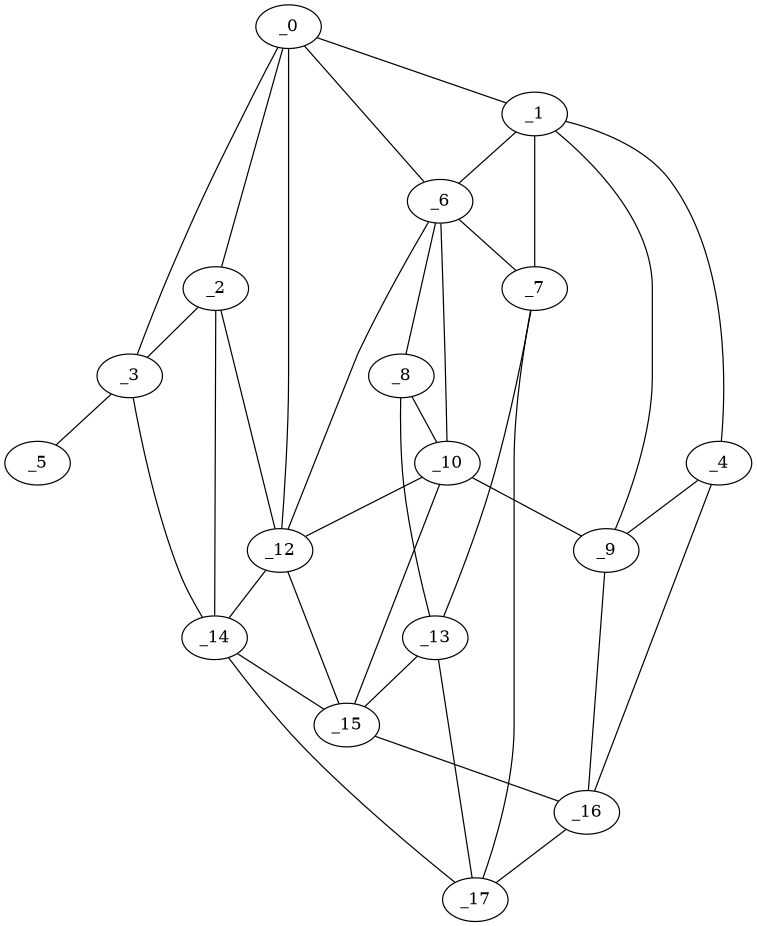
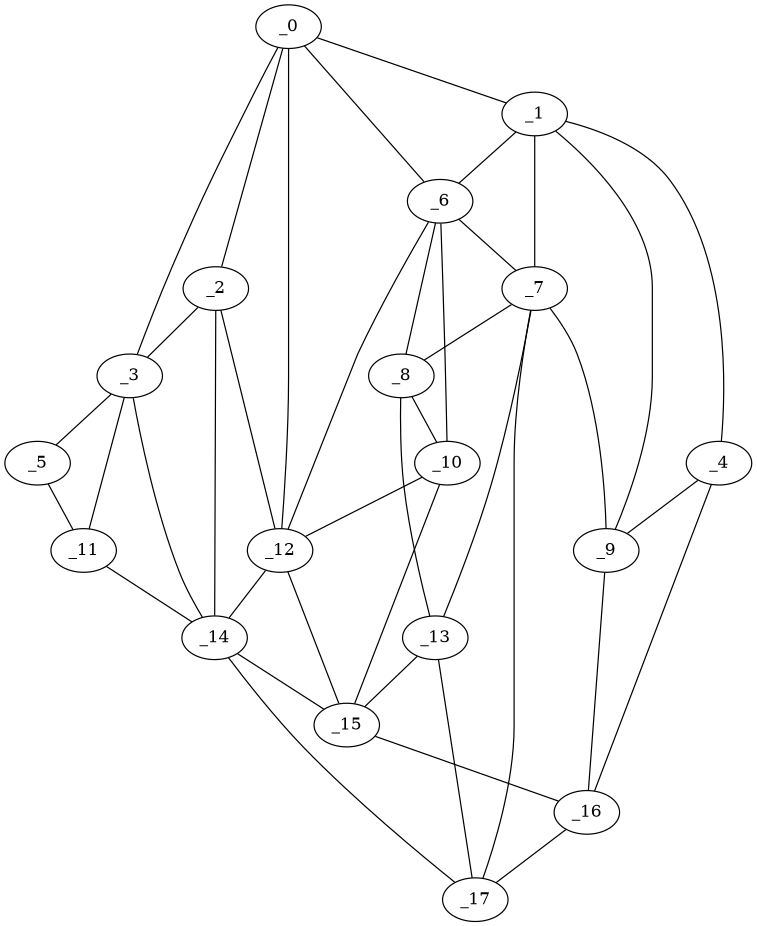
  graph {
    node [x=77 y=107]
    edge [valence=2]
    _0 [x=50 y=55]
    _1 [x=51 y=122]
    _2 [x=52 y=50]
    _3 [x=55 y=35]
    _6 [x=66 y=84]
    _12 [y=66]
    _4 [x=57 y=123]
    _7 [x=67 y=95]
    _9 [x=69]
    _14 [x=79 y=44]
    _5 [x=64 y=2]
+   _11 [x=75 y=33]
    _8 [x=68 y=89]
    _10 [x=72 y=83]
    _15 [x=79 y=79]
    _16 [x=80]
    _13 [y=88]
    _17 [x=81 y=100]
    _0 -- _1 [valence=1]
    _0 -- _2 [valence=1]
    _0 -- _3 [valence=1]
    _0 -- _6
    _0 -- _12 [valence=1]
    _1 -- _6
    _1 -- _4 [valence=1]
    _1 -- _7
    _1 -- _9
    _2 -- _3
    _2 -- _12
    _2 -- _14 [valence=1]
    _3 -- _14
    _3 -- _5 [valence=1]
+   _3 -- _11
    _6 -- _12 [valence=1]
    _6 -- _7
    _6 -- _8
    _6 -- _10 [valence=1]
    _12 -- _14
    _12 -- _15
    _4 -- _9
    _4 -- _16 [valence=1]
-   _10 -- _9 [valence=1]
+   _7 -- _9 [valence=1]
+   _7 -- _8 [valence=1]
    _7 -- _13
    _7 -- _17
    _9 -- _16
    _14 -- _15
    _14 -- _17 [valence=1]
+   _5 -- _11
+   _11 -- _14 [valence=1]
    _8 -- _10
    _8 -- _13 [valence=1]
    _10 -- _12
    _10 -- _15
    _15 -- _16 [valence=1]
    _16 -- _17 [valence=1]
    _13 -- _15
    _13 -- _17
  }
